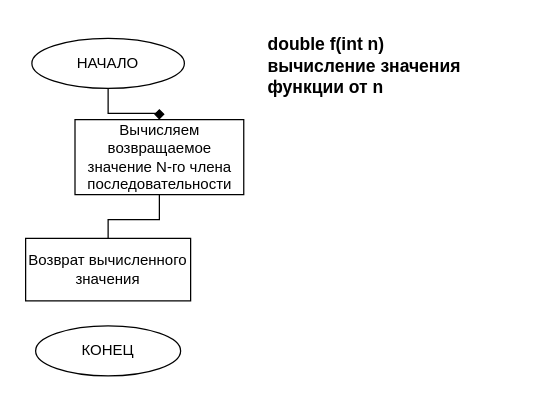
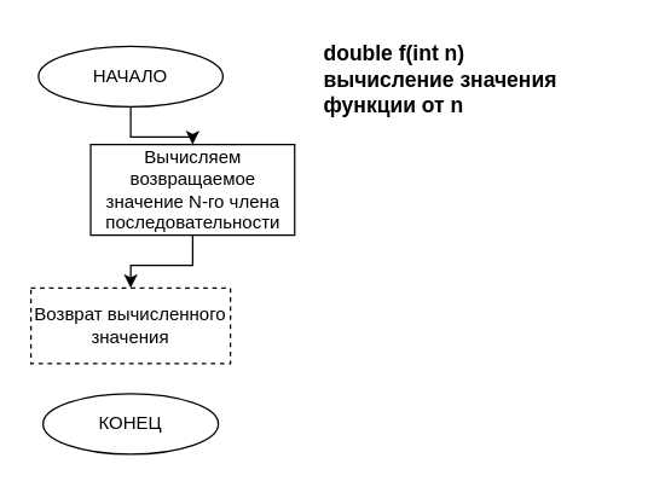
  <mxCell id="0" />
  <mxCell id="1" parent="0" />
- <mxCell id="2" style="edgeStyle=orthogonalEdgeStyle;rounded=0;orthogonalLoop=1;jettySize=auto;html=1;exitX=0.5;exitY=1;exitDx=0;exitDy=0;entryX=0.5;entryY=0;entryDx=0;entryDy=0;endArrow=diamond;" parent="1" source="3" target="7" edge="1"><mxGeometry relative="1" as="geometry" /></mxCell>
+ <mxCell id="2" style="edgeStyle=orthogonalEdgeStyle;rounded=0;orthogonalLoop=1;jettySize=auto;html=1;exitX=0.5;exitY=1;exitDx=0;exitDy=0;entryX=0.5;entryY=0;entryDx=0;entryDy=0;" parent="1" source="3" target="7" edge="1"><mxGeometry relative="1" as="geometry" /></mxCell>
  <mxCell id="3" value="НАЧАЛО" style="ellipse;whiteSpace=wrap;html=1;" parent="1" vertex="1"><mxGeometry x="25" y="30" width="122" height="40" as="geometry" /></mxCell>
  <mxCell id="4" value="КОНЕЦ" style="ellipse;whiteSpace=wrap;html=1;" parent="1" vertex="1"><mxGeometry x="28" y="260" width="116" height="40" as="geometry" /></mxCell>
  <mxCell id="5" value="&lt;font style=&quot;font-size: 14px&quot;&gt;&lt;b&gt;double f(int n)&lt;br&gt;вычисление значения функции от n&lt;/b&gt;&lt;/font&gt;" style="text;whiteSpace=wrap;html=1;" parent="1" vertex="1"><mxGeometry x="212" y="20" width="210" height="30" as="geometry" /></mxCell>
- <mxCell id="6" style="edgeStyle=orthogonalEdgeStyle;rounded=0;orthogonalLoop=1;jettySize=auto;html=1;exitX=0.5;exitY=1;exitDx=0;exitDy=0;entryX=0.5;entryY=0;entryDx=0;entryDy=0;endArrow=none;" parent="1" source="7" target="8" edge="1"><mxGeometry relative="1" as="geometry" /></mxCell>
+ <mxCell id="6" style="edgeStyle=orthogonalEdgeStyle;rounded=0;orthogonalLoop=1;jettySize=auto;html=1;exitX=0.5;exitY=1;exitDx=0;exitDy=0;entryX=0.5;entryY=0;entryDx=0;entryDy=0;" parent="1" source="7" target="8" edge="1"><mxGeometry relative="1" as="geometry" /></mxCell>
  <mxCell id="7" value="Вычисляем возвращаемое значение N-го члена последовательности" style="rounded=0;whiteSpace=wrap;html=1;" parent="1" vertex="1"><mxGeometry x="59.5" y="95" width="135" height="60" as="geometry" /></mxCell>
- <mxCell id="8" value="Возврат вычисленного значения" style="rounded=0;whiteSpace=wrap;html=1;" vertex="1" parent="1"><mxGeometry x="20" y="190" width="132" height="50" as="geometry" /></mxCell>
+ <mxCell id="8" value="Возврат вычисленного значения" style="rounded=0;whiteSpace=wrap;html=1;dashed=1;" vertex="1" parent="1"><mxGeometry x="20" y="190" width="132" height="50" as="geometry" /></mxCell>
